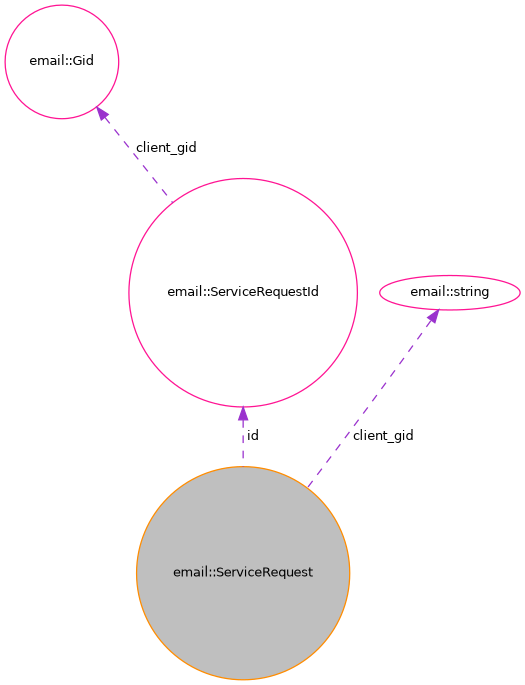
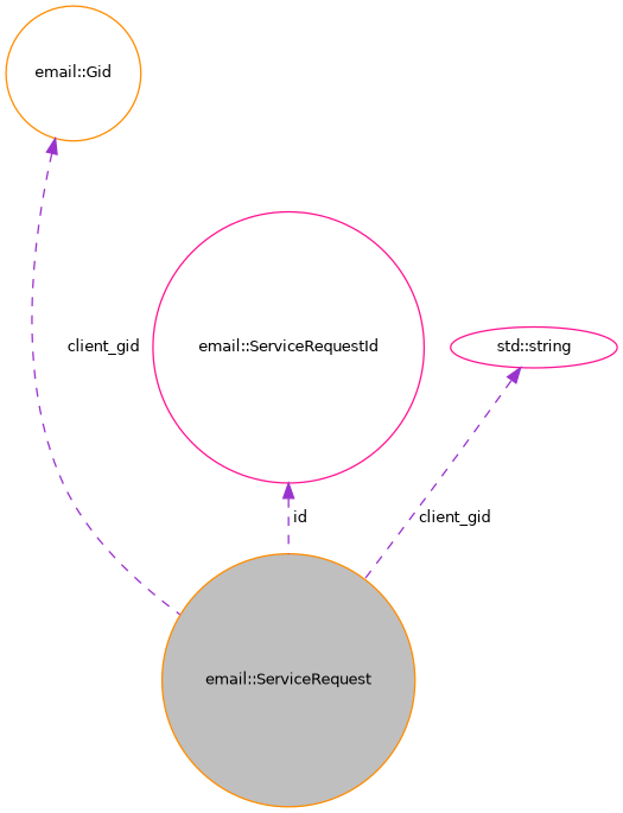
  digraph {
    node [color=darkorange fillcolor=white fontname=Helvetica fontsize=10 shape=circle style=filled]
    edge [color=darkorchid3 dir=back fontname=Helvetica fontsize=10 labelfontname=Helvetica labelfontsize=10 style=dashed]
    n1 [fillcolor=grey75 fontcolor=black height=0.2 label="email::ServiceRequest" width=0.4]
    n2 [color=deeppink height=0.2 label="email::ServiceRequestId" width=0.4]
-   n3 [color=deeppink height=0.2 label="email::Gid" width=0.4]
-   n4 [color=deeppink height=0.2 label="email::string" shape=ellipse width=0.4]
+   n3 [height=0.2 label="email::Gid" width=0.4]
+   n4 [color=deeppink height=0.2 label="std::string" shape=ellipse width=0.4]
    n2 -> n1 [label=" id"]
-   n3 -> n2 [label=" client_gid"]
+   n3 -> n1 [label=" client_gid"]
    n4 -> n1 [label=" client_gid"]
  }
